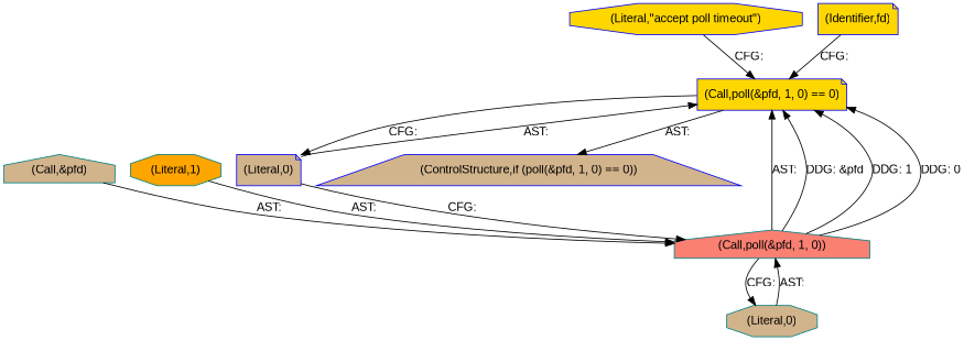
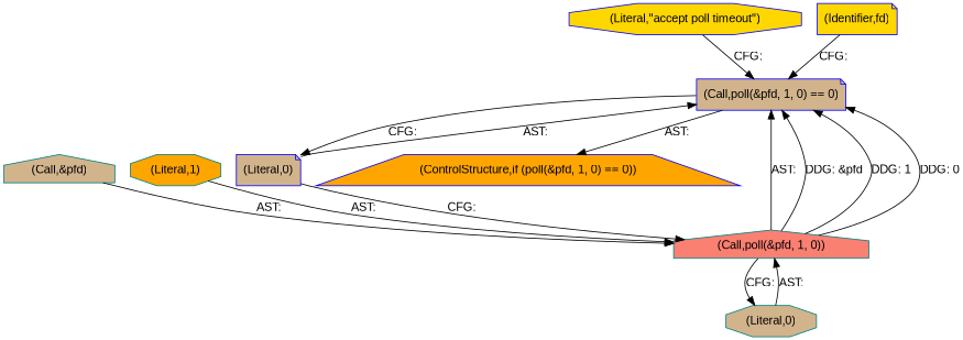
  digraph {
    fontname="Liberation Sans"
    node [color=blue fillcolor=gold fontname="Liberation Sans" shape=note style=filled]
    edge [fontname="Liberation Sans"]
-   n1 [label="(Call,poll(&pfd, 1, 0) == 0)"]
+   n1 [fillcolor=tan label="(Call,poll(&pfd, 1, 0) == 0)"]
    n2 [fillcolor=tan label="(Literal,0)"]
-   n3 [fillcolor=tan label="(ControlStructure,if (poll(&pfd, 1, 0) == 0))" shape=trapezium]
+   n3 [fillcolor=orange label="(ControlStructure,if (poll(&pfd, 1, 0) == 0))" shape=trapezium]
    n4 [color=teal fillcolor=salmon label="(Call,poll(&pfd, 1, 0))" shape=house]
    n5 [color=teal fillcolor=tan label="(Literal,0)" shape=octagon]
    n6 [label="(Literal,\"accept poll timeout\")" shape=octagon]
    n7 [label="(Identifier,fd)"]
    n8 [color=teal fillcolor=tan label="(Call,&pfd)" shape=house]
    n9 [color=teal fillcolor=orange label="(Literal,1)" shape=octagon]
    n1 -> n2 [label="CFG: "]
    n1 -> n3 [label="AST: "]
    n2 -> n1 [label="AST: "]
    n2 -> n4 [label="CFG: "]
    n4 -> n1 [label="AST: "]
    n4 -> n1 [label="DDG: &pfd"]
    n4 -> n1 [label="DDG: 1"]
    n4 -> n1 [label="DDG: 0"]
    n4 -> n5 [label="CFG: "]
    n5 -> n4 [label="AST: "]
    n6 -> n1 [label="CFG: "]
    n7 -> n1 [label="CFG: "]
    n8 -> n4 [label="AST: "]
    n9 -> n4 [label="AST: "]
  }
